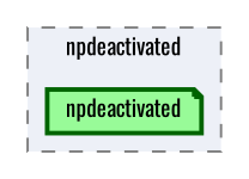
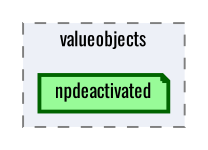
  digraph {
    compound=true
    fontname=Oswald
    n1 [color=darkgreen fillcolor=palegreen fontname=Oswald fontsize=10 height=0.2 label=npdeactivated shape=note style="filled,bold" width=0.4]
    subgraph cluster_1 {
      bgcolor="#edf0f7"
      fontsize=10
-     label=npdeactivated
+     label=valueobjects
      pencolor=grey50
      style="filled,dashed"
      n1
    }
  }
